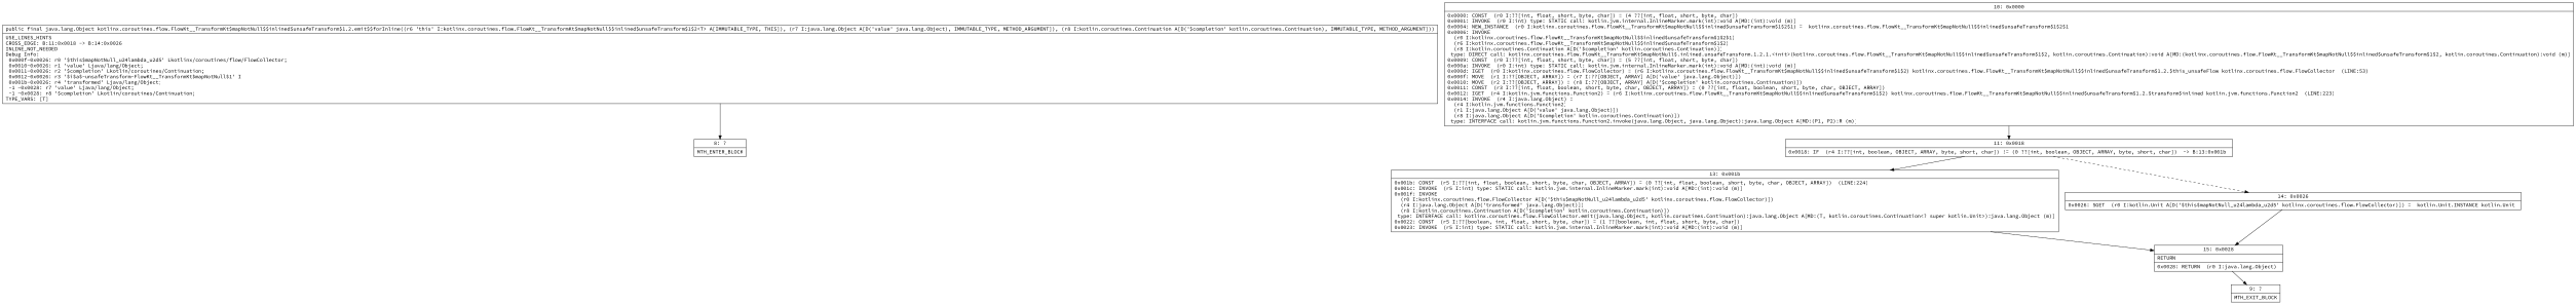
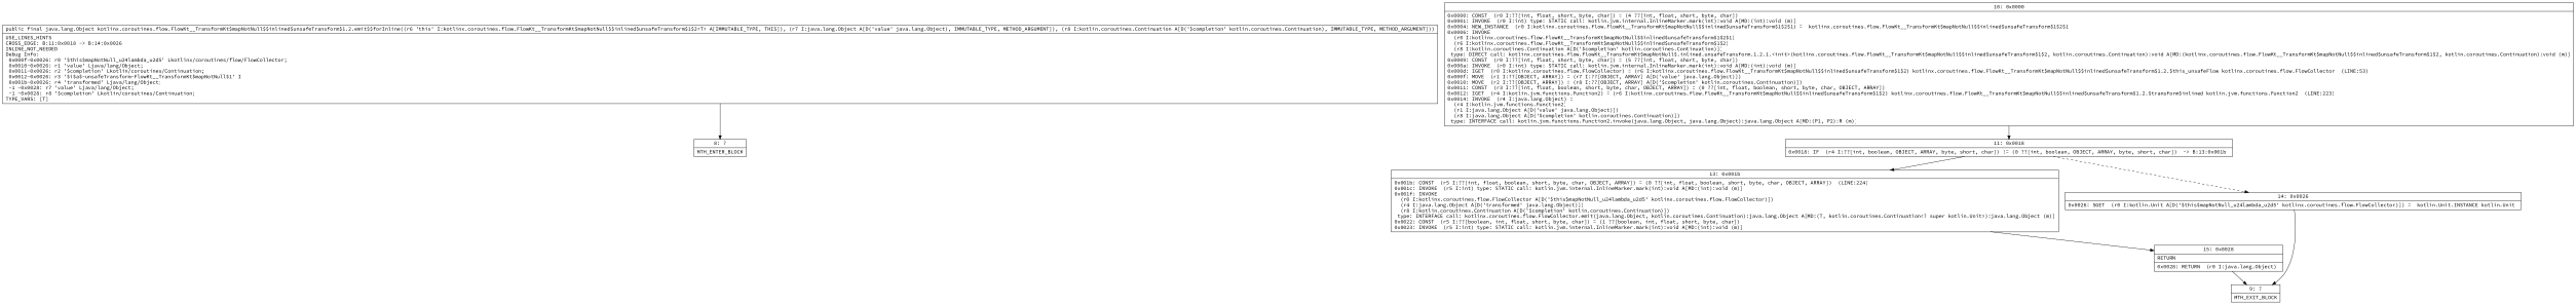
  digraph {
    fontname="Source Code Pro"
    node [fontname="Source Code Pro" shape=record]
    edge [fontname="Source Code Pro"]
    n1 [label="{8\:\ ?|MTH_ENTER_BLOCK\l}"]
    n2 [label="{10\:\ 0x0000|0x0000: CONST  (r0 I:??[int, float, short, byte, char]) = (4 ??[int, float, short, byte, char]) \l0x0001: INVOKE  (r0 I:int) type: STATIC call: kotlin.jvm.internal.InlineMarker.mark(int):void A[MD:(int):void (m)]\l0x0004: NEW_INSTANCE  (r0 I:kotlinx.coroutines.flow.FlowKt__TransformKt$mapNotNull$$inlined$unsafeTransform$1$2$1) =  kotlinx.coroutines.flow.FlowKt__TransformKt$mapNotNull$$inlined$unsafeTransform$1$2$1 \l0x0006: INVOKE  \l  (r0 I:kotlinx.coroutines.flow.FlowKt__TransformKt$mapNotNull$$inlined$unsafeTransform$1$2$1)\l  (r6 I:kotlinx.coroutines.flow.FlowKt__TransformKt$mapNotNull$$inlined$unsafeTransform$1$2)\l  (r8 I:kotlin.coroutines.Continuation A[D('$completion' kotlin.coroutines.Continuation)])\l type: DIRECT call: kotlinx.coroutines.flow.FlowKt__TransformKt$mapNotNull$.inlined.unsafeTransform.1.2.1.\<init\>(kotlinx.coroutines.flow.FlowKt__TransformKt$mapNotNull$$inlined$unsafeTransform$1$2, kotlin.coroutines.Continuation):void A[MD:(kotlinx.coroutines.flow.FlowKt__TransformKt$mapNotNull$$inlined$unsafeTransform$1$2, kotlin.coroutines.Continuation):void (m)]\l0x0009: CONST  (r0 I:??[int, float, short, byte, char]) = (5 ??[int, float, short, byte, char]) \l0x000a: INVOKE  (r0 I:int) type: STATIC call: kotlin.jvm.internal.InlineMarker.mark(int):void A[MD:(int):void (m)]\l0x000d: IGET  (r0 I:kotlinx.coroutines.flow.FlowCollector) = (r6 I:kotlinx.coroutines.flow.FlowKt__TransformKt$mapNotNull$$inlined$unsafeTransform$1$2) kotlinx.coroutines.flow.FlowKt__TransformKt$mapNotNull$$inlined$unsafeTransform$1.2.$this_unsafeFlow kotlinx.coroutines.flow.FlowCollector  (LINE:53)\l0x000f: MOVE  (r1 I:??[OBJECT, ARRAY]) = (r7 I:??[OBJECT, ARRAY] A[D('value' java.lang.Object)]) \l0x0010: MOVE  (r2 I:??[OBJECT, ARRAY]) = (r8 I:??[OBJECT, ARRAY] A[D('$completion' kotlin.coroutines.Continuation)]) \l0x0011: CONST  (r3 I:??[int, float, boolean, short, byte, char, OBJECT, ARRAY]) = (0 ??[int, float, boolean, short, byte, char, OBJECT, ARRAY]) \l0x0012: IGET  (r4 I:kotlin.jvm.functions.Function2) = (r6 I:kotlinx.coroutines.flow.FlowKt__TransformKt$mapNotNull$$inlined$unsafeTransform$1$2) kotlinx.coroutines.flow.FlowKt__TransformKt$mapNotNull$$inlined$unsafeTransform$1.2.$transform$inlined kotlin.jvm.functions.Function2  (LINE:223)\l0x0014: INVOKE  (r4 I:java.lang.Object) = \l  (r4 I:kotlin.jvm.functions.Function2)\l  (r1 I:java.lang.Object A[D('value' java.lang.Object)])\l  (r8 I:java.lang.Object A[D('$completion' kotlin.coroutines.Continuation)])\l type: INTERFACE call: kotlin.jvm.functions.Function2.invoke(java.lang.Object, java.lang.Object):java.lang.Object A[MD:(P1, P2):R (m)]\l}"]
    n3 [label="{11\:\ 0x0018|0x0018: IF  (r4 I:??[int, boolean, OBJECT, ARRAY, byte, short, char]) != (0 ??[int, boolean, OBJECT, ARRAY, byte, short, char])  \-\> B:13:0x001b \l}"]
    n4 [label="{13\:\ 0x001b|0x001b: CONST  (r5 I:??[int, float, boolean, short, byte, char, OBJECT, ARRAY]) = (0 ??[int, float, boolean, short, byte, char, OBJECT, ARRAY])  (LINE:224)\l0x001c: INVOKE  (r5 I:int) type: STATIC call: kotlin.jvm.internal.InlineMarker.mark(int):void A[MD:(int):void (m)]\l0x001f: INVOKE  \l  (r0 I:kotlinx.coroutines.flow.FlowCollector A[D('$this$mapNotNull_u24lambda_u2d5' kotlinx.coroutines.flow.FlowCollector)])\l  (r4 I:java.lang.Object A[D('transformed' java.lang.Object)])\l  (r8 I:kotlin.coroutines.Continuation A[D('$completion' kotlin.coroutines.Continuation)])\l type: INTERFACE call: kotlinx.coroutines.flow.FlowCollector.emit(java.lang.Object, kotlin.coroutines.Continuation):java.lang.Object A[MD:(T, kotlin.coroutines.Continuation\<? super kotlin.Unit\>):java.lang.Object (m)]\l0x0022: CONST  (r5 I:??[boolean, int, float, short, byte, char]) = (1 ??[boolean, int, float, short, byte, char]) \l0x0023: INVOKE  (r5 I:int) type: STATIC call: kotlin.jvm.internal.InlineMarker.mark(int):void A[MD:(int):void (m)]\l}"]
    n5 [label="{14\:\ 0x0026|0x0026: SGET  (r0 I:kotlin.Unit A[D('$this$mapNotNull_u24lambda_u2d5' kotlinx.coroutines.flow.FlowCollector)]) =  kotlin.Unit.INSTANCE kotlin.Unit \l}"]
    n6 [label="{15\:\ 0x0028|RETURN\l|0x0028: RETURN  (r0 I:java.lang.Object) \l}"]
    n7 [label="{9\:\ ?|MTH_EXIT_BLOCK\l}"]
    n8 [label="{public final java.lang.Object kotlinx.coroutines.flow.FlowKt__TransformKt$mapNotNull$$inlined$unsafeTransform$1.2.emit$$forInline((r6 'this' I:kotlinx.coroutines.flow.FlowKt__TransformKt$mapNotNull$$inlined$unsafeTransform$1$2\<T\> A[IMMUTABLE_TYPE, THIS]), (r7 I:java.lang.Object A[D('value' java.lang.Object), IMMUTABLE_TYPE, METHOD_ARGUMENT]), (r8 I:kotlin.coroutines.Continuation A[D('$completion' kotlin.coroutines.Continuation), IMMUTABLE_TYPE, METHOD_ARGUMENT]))  | USE_LINES_HINTS\lCROSS_EDGE: B:11:0x0018 \-\> B:14:0x0026\lINLINE_NOT_NEEDED\lDebug Info:\l  0x000f\-0x0026: r0 '$this$mapNotNull_u24lambda_u2d5' Lkotlinx\/coroutines\/flow\/FlowCollector;\l  0x0010\-0x0026: r1 'value' Ljava\/lang\/Object;\l  0x0011\-0x0026: r2 '$completion' Lkotlin\/coroutines\/Continuation;\l  0x0012\-0x0026: r3 '$i$a$\-unsafeTransform\-FlowKt__TransformKt$mapNotNull$1' I\l  0x001b\-0x0026: r4 'transformed' Ljava\/lang\/Object;\l  \-1 \-0x0028: r7 'value' Ljava\/lang\/Object;\l  \-1 \-0x0028: r8 '$completion' Lkotlin\/coroutines\/Continuation;\lTYPE_VARS: [T]\l}"]
    n2 -> n3
    n3 -> n4
    n3 -> n5 [style=dashed]
    n4 -> n6
-   n5 -> n6
+   n5 -> n7
    n6 -> n7
    n8 -> n1
  }
